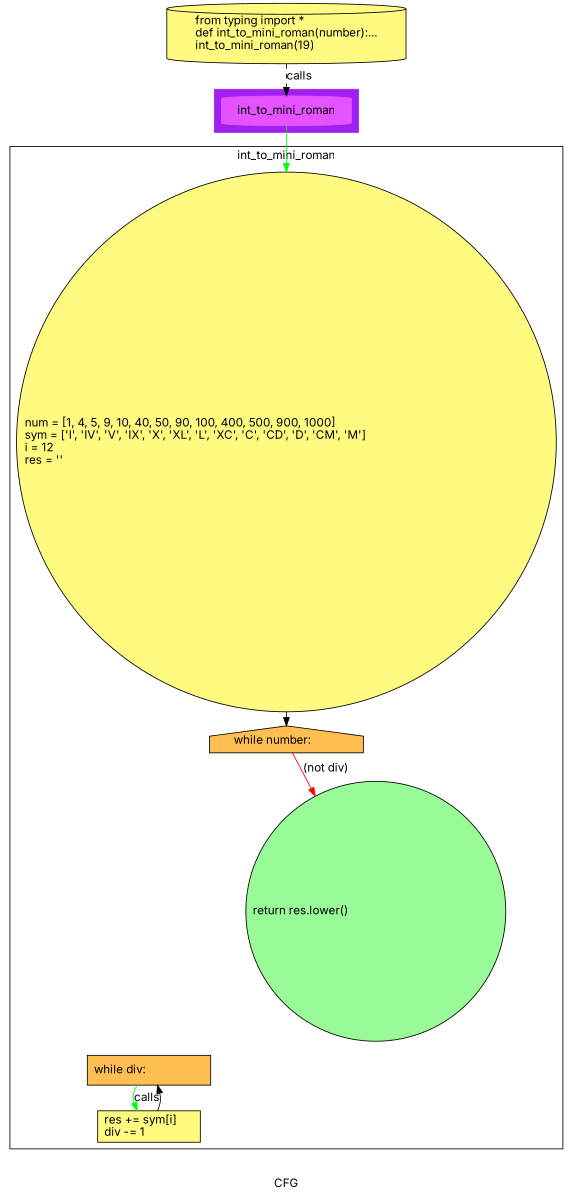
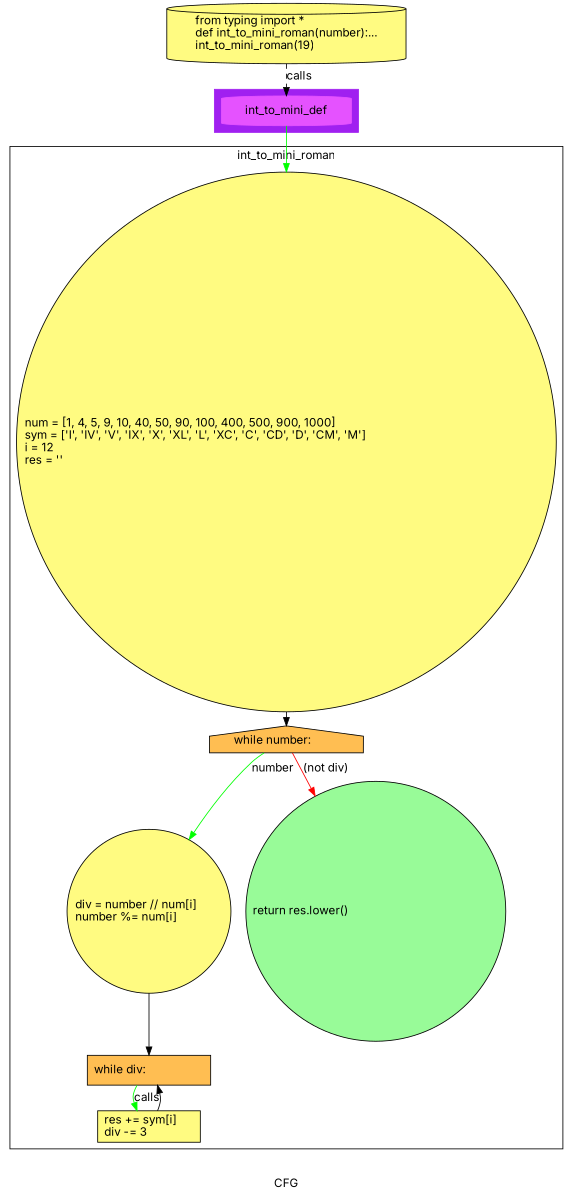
  digraph {
    compound=True
    fontname=Inter
    label=CFG
    pack=False
    rankdir=TB
    ranksep=0.02
    node [fontname=Inter shape=circle style="filled,solid" fillcolor="#FFFB81"]
    edge [color=green fontname=Inter]
-   n1 [color="#E552FF" height=0.5 label=int_to_mini_roman linenum="[18]" shape=cylinder style=filled width=2.1806 fillcolor=""]
+   n1 [color="#E552FF" height=0.5 label=int_to_mini_def linenum="[18]" shape=cylinder style=filled width=2.1806 fillcolor=""]
    n2 [height=0.94444 label="num = [1, 4, 5, 9, 10, 40, 50, 90, 100, 400, 500, 900, 1000]\lsym = ['I', 'IV', 'V', 'IX', 'X', 'XL', 'L', 'XC', 'C', 'CD', 'D', 'CM', 'M']\li = 12\lres = ''\l" linenum="[3, 5, 7, 8]" width=9.0556]
    n3 [fillcolor="#FFBE52" height=0.5 label="while number:\l" linenum="[9]" shape=house width=2.585]
+   n4 [height=0.52778 label="div = number // num[i]\lnumber %= num[i]\l" linenum="[10, 11]" width=2.75]
    n5 [fillcolor="#98fb98" height=0.5 label="return res.lower()\l" linenum="[16]" width=4.3676]
    n6 [fillcolor="#FFBE52" height=0.5 label="while div:\l" linenum="[12]" shape=box width=2.0638]
-   n7 [height=0.52778 label="res += sym[i]\ldiv -= 1\l" linenum="[13, 14]" shape=box width=1.7222]
+   n7 [height=0.52778 label="res += sym[i]\ldiv -= 3\l" linenum="[13, 14]" shape=box width=1.7222]
    n8 [height=0.73611 label="from typing import *\ldef int_to_mini_roman(number):...\lint_to_mini_roman(19)\l" linenum="[1]" shape=cylinder width=4.0139]
    subgraph cluster_1 {
      color=purple
      compound=true
      label=""
      shape=tab
      style=filled
      n1
    }
    subgraph cluster_2 {
      label=int_to_mini_roman
      n2
      n3
+     n4
      n5
      n6
      n7
    }
    n1 -> n2
    n2 -> n3 [color=black]
+   n3 -> n4 [label=number]
    n3 -> n5 [color=red label="(not div)"]
+   n4 -> n6 [color=black]
    n6 -> n7 [label=calls]
    n7 -> n6 [color=black]
    n8 -> n1 [label=calls style=dashed color=""]
  }
